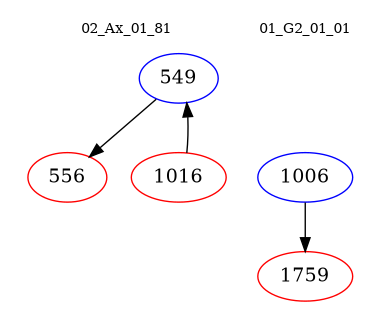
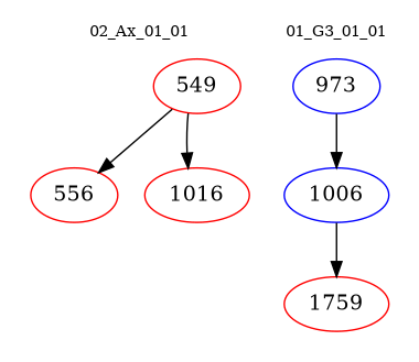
  digraph {
    node [color=blue]
    edge [color=black]
-   n1 [label=549]
+   n1 [color=red label=549]
    n2 [color=red label=556]
    n3 [color=red label=1016]
+   n4 [label=973]
    n5 [label=1006]
    n6 [color=red label=1759]
    subgraph cluster_1 {
      color=white
      fontsize=10
-     label="02_Ax_01_81"
+     label="02_Ax_01_01"
      n1
      n2
      n3
    }
    subgraph cluster_2 {
      color=white
      fontsize=10
-     label="01_G2_01_01"
+     label="01_G3_01_01"
+     n4
      n5
      n6
    }
    n1 -> n2
-   n3 -> n1
+   n1 -> n3
+   n4 -> n5
    n5 -> n6
  }
